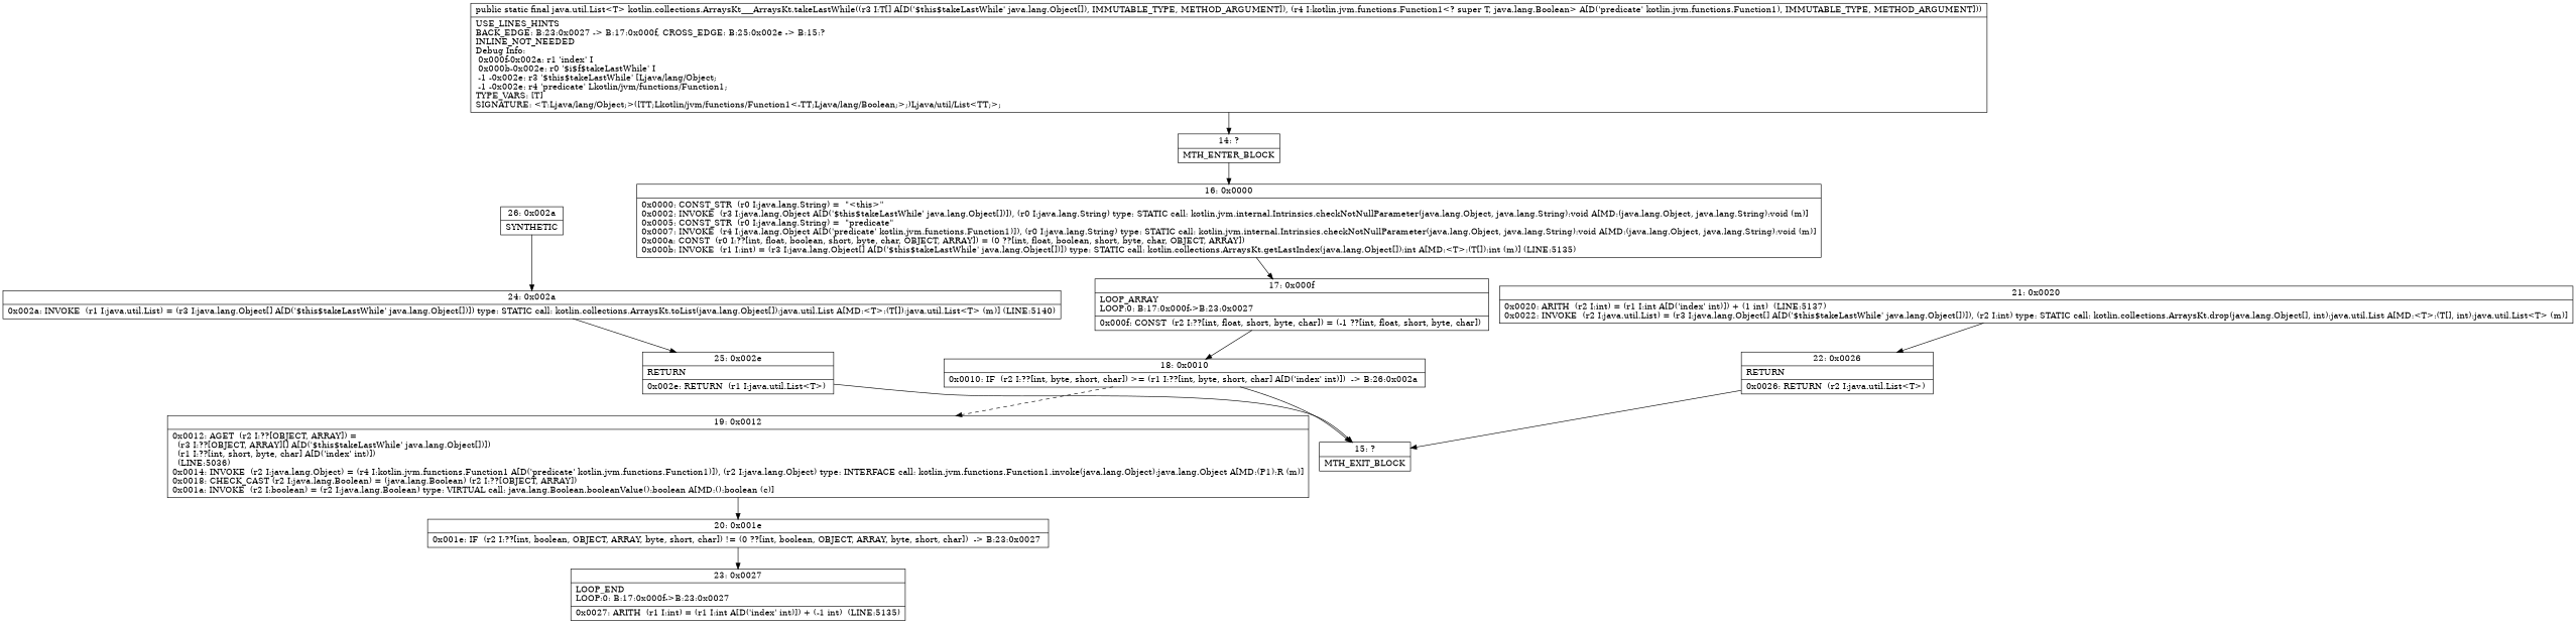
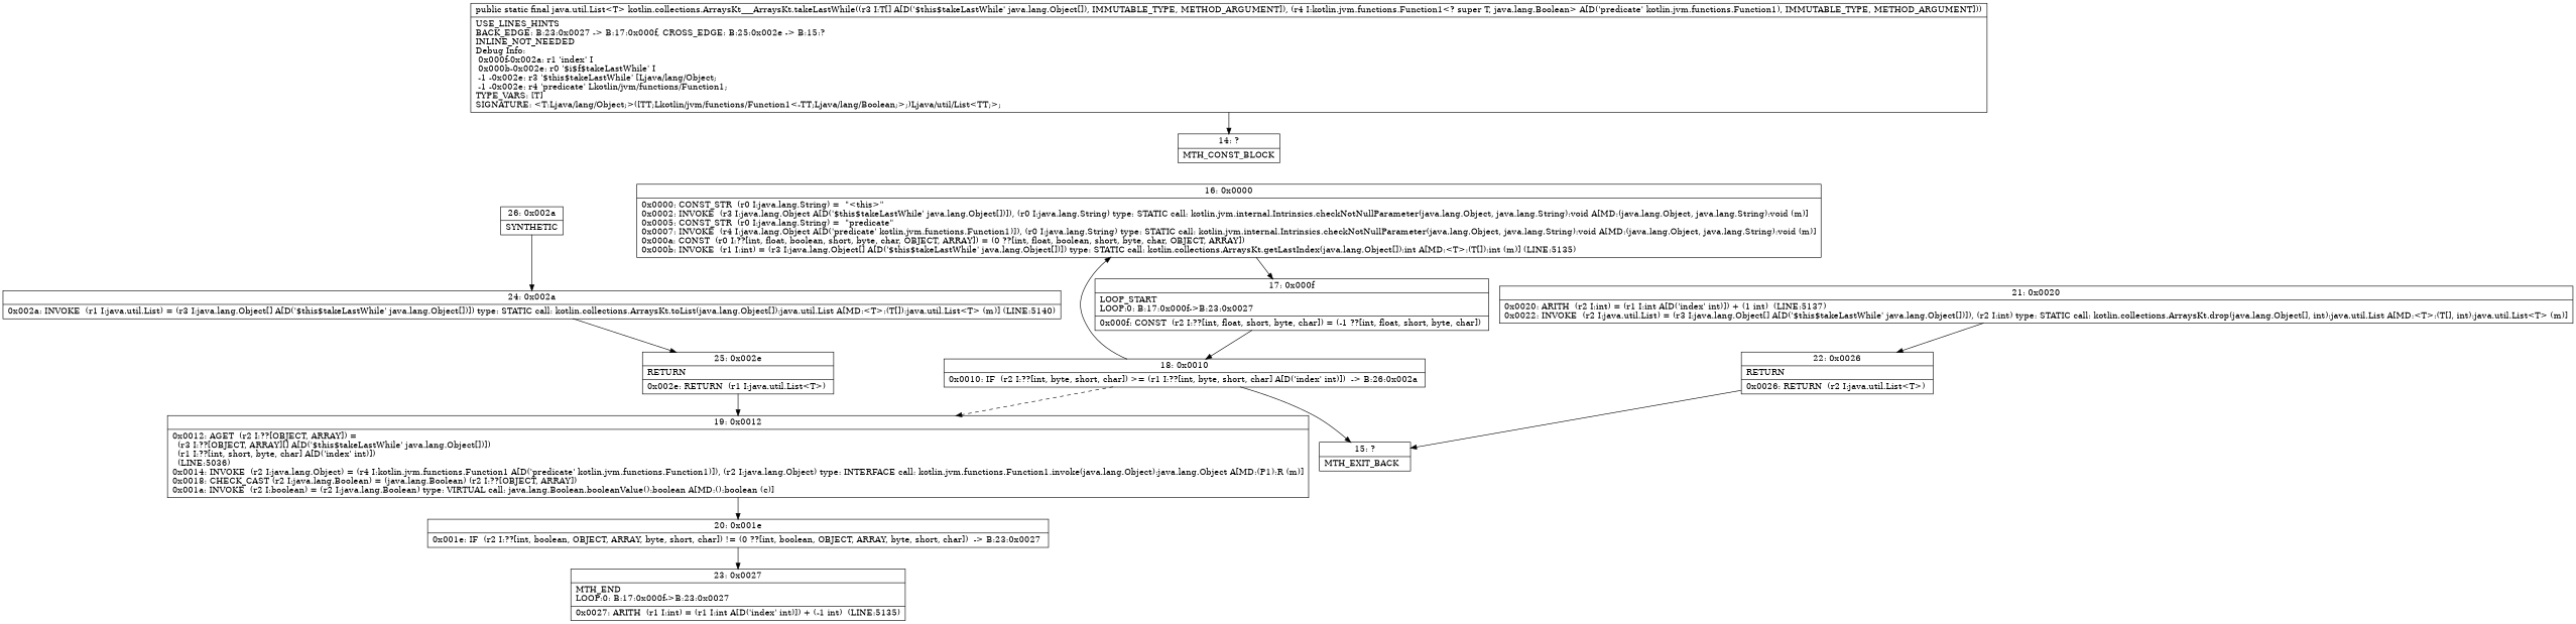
  digraph {
    node [shape=record]
-   n1 [label="{14\:\ ?|MTH_ENTER_BLOCK\l}"]
+   n1 [label="{14\:\ ?|MTH_CONST_BLOCK\l}"]
    n2 [label="{16\:\ 0x0000|0x0000: CONST_STR  (r0 I:java.lang.String) =  \"\<this\>\" \l0x0002: INVOKE  (r3 I:java.lang.Object A[D('$this$takeLastWhile' java.lang.Object[])]), (r0 I:java.lang.String) type: STATIC call: kotlin.jvm.internal.Intrinsics.checkNotNullParameter(java.lang.Object, java.lang.String):void A[MD:(java.lang.Object, java.lang.String):void (m)]\l0x0005: CONST_STR  (r0 I:java.lang.String) =  \"predicate\" \l0x0007: INVOKE  (r4 I:java.lang.Object A[D('predicate' kotlin.jvm.functions.Function1)]), (r0 I:java.lang.String) type: STATIC call: kotlin.jvm.internal.Intrinsics.checkNotNullParameter(java.lang.Object, java.lang.String):void A[MD:(java.lang.Object, java.lang.String):void (m)]\l0x000a: CONST  (r0 I:??[int, float, boolean, short, byte, char, OBJECT, ARRAY]) = (0 ??[int, float, boolean, short, byte, char, OBJECT, ARRAY]) \l0x000b: INVOKE  (r1 I:int) = (r3 I:java.lang.Object[] A[D('$this$takeLastWhile' java.lang.Object[])]) type: STATIC call: kotlin.collections.ArraysKt.getLastIndex(java.lang.Object[]):int A[MD:\<T\>:(T[]):int (m)] (LINE:5135)\l}"]
-   n3 [label="{17\:\ 0x000f|LOOP_ARRAY\lLOOP:0: B:17:0x000f\-\>B:23:0x0027\l|0x000f: CONST  (r2 I:??[int, float, short, byte, char]) = (\-1 ??[int, float, short, byte, char]) \l}"]
+   n3 [label="{17\:\ 0x000f|LOOP_START\lLOOP:0: B:17:0x000f\-\>B:23:0x0027\l|0x000f: CONST  (r2 I:??[int, float, short, byte, char]) = (\-1 ??[int, float, short, byte, char]) \l}"]
    n4 [label="{18\:\ 0x0010|0x0010: IF  (r2 I:??[int, byte, short, char]) \>= (r1 I:??[int, byte, short, char] A[D('index' int)])  \-\> B:26:0x002a \l}"]
    n5 [label="{19\:\ 0x0012|0x0012: AGET  (r2 I:??[OBJECT, ARRAY]) = \l  (r3 I:??[OBJECT, ARRAY][] A[D('$this$takeLastWhile' java.lang.Object[])])\l  (r1 I:??[int, short, byte, char] A[D('index' int)])\l  (LINE:5036)\l0x0014: INVOKE  (r2 I:java.lang.Object) = (r4 I:kotlin.jvm.functions.Function1 A[D('predicate' kotlin.jvm.functions.Function1)]), (r2 I:java.lang.Object) type: INTERFACE call: kotlin.jvm.functions.Function1.invoke(java.lang.Object):java.lang.Object A[MD:(P1):R (m)]\l0x0018: CHECK_CAST (r2 I:java.lang.Boolean) = (java.lang.Boolean) (r2 I:??[OBJECT, ARRAY]) \l0x001a: INVOKE  (r2 I:boolean) = (r2 I:java.lang.Boolean) type: VIRTUAL call: java.lang.Boolean.booleanValue():boolean A[MD:():boolean (c)]\l}"]
-   n6 [label="{15\:\ ?|MTH_EXIT_BLOCK\l}"]
+   n6 [label="{15\:\ ?|MTH_EXIT_BACK\l}"]
    n7 [label="{20\:\ 0x001e|0x001e: IF  (r2 I:??[int, boolean, OBJECT, ARRAY, byte, short, char]) != (0 ??[int, boolean, OBJECT, ARRAY, byte, short, char])  \-\> B:23:0x0027 \l}"]
    n8 [label="{26\:\ 0x002a|SYNTHETIC\l}"]
    n9 [label="{24\:\ 0x002a|0x002a: INVOKE  (r1 I:java.util.List) = (r3 I:java.lang.Object[] A[D('$this$takeLastWhile' java.lang.Object[])]) type: STATIC call: kotlin.collections.ArraysKt.toList(java.lang.Object[]):java.util.List A[MD:\<T\>:(T[]):java.util.List\<T\> (m)] (LINE:5140)\l}"]
-   n10 [label="{23\:\ 0x0027|LOOP_END\lLOOP:0: B:17:0x000f\-\>B:23:0x0027\l|0x0027: ARITH  (r1 I:int) = (r1 I:int A[D('index' int)]) + (\-1 int)  (LINE:5135)\l}"]
+   n10 [label="{23\:\ 0x0027|MTH_END\lLOOP:0: B:17:0x000f\-\>B:23:0x0027\l|0x0027: ARITH  (r1 I:int) = (r1 I:int A[D('index' int)]) + (\-1 int)  (LINE:5135)\l}"]
    n11 [label="{21\:\ 0x0020|0x0020: ARITH  (r2 I:int) = (r1 I:int A[D('index' int)]) + (1 int)  (LINE:5137)\l0x0022: INVOKE  (r2 I:java.util.List) = (r3 I:java.lang.Object[] A[D('$this$takeLastWhile' java.lang.Object[])]), (r2 I:int) type: STATIC call: kotlin.collections.ArraysKt.drop(java.lang.Object[], int):java.util.List A[MD:\<T\>:(T[], int):java.util.List\<T\> (m)]\l}"]
    n12 [label="{22\:\ 0x0026|RETURN\l|0x0026: RETURN  (r2 I:java.util.List\<T\>) \l}"]
    n13 [label="{25\:\ 0x002e|RETURN\l|0x002e: RETURN  (r1 I:java.util.List\<T\>) \l}"]
    n14 [label="{public static final java.util.List\<T\> kotlin.collections.ArraysKt___ArraysKt.takeLastWhile((r3 I:T[] A[D('$this$takeLastWhile' java.lang.Object[]), IMMUTABLE_TYPE, METHOD_ARGUMENT]), (r4 I:kotlin.jvm.functions.Function1\<? super T, java.lang.Boolean\> A[D('predicate' kotlin.jvm.functions.Function1), IMMUTABLE_TYPE, METHOD_ARGUMENT]))  | USE_LINES_HINTS\lBACK_EDGE: B:23:0x0027 \-\> B:17:0x000f, CROSS_EDGE: B:25:0x002e \-\> B:15:?\lINLINE_NOT_NEEDED\lDebug Info:\l  0x000f\-0x002a: r1 'index' I\l  0x000b\-0x002e: r0 '$i$f$takeLastWhile' I\l  \-1 \-0x002e: r3 '$this$takeLastWhile' [Ljava\/lang\/Object;\l  \-1 \-0x002e: r4 'predicate' Lkotlin\/jvm\/functions\/Function1;\lTYPE_VARS: [T]\lSIGNATURE: \<T:Ljava\/lang\/Object;\>([TT;Lkotlin\/jvm\/functions\/Function1\<\-TT;Ljava\/lang\/Boolean;\>;)Ljava\/util\/List\<TT;\>;\l}"]
-   n1 -> n2
+   n4 -> n2
    n2 -> n3
    n3 -> n4
    n4 -> n5 [style=dashed]
    n4 -> n6
    n5 -> n7
    n7 -> n10
    n8 -> n9
    n9 -> n13
    n11 -> n12
    n12 -> n6
-   n13 -> n6
+   n13 -> n5
    n14 -> n1
  }
